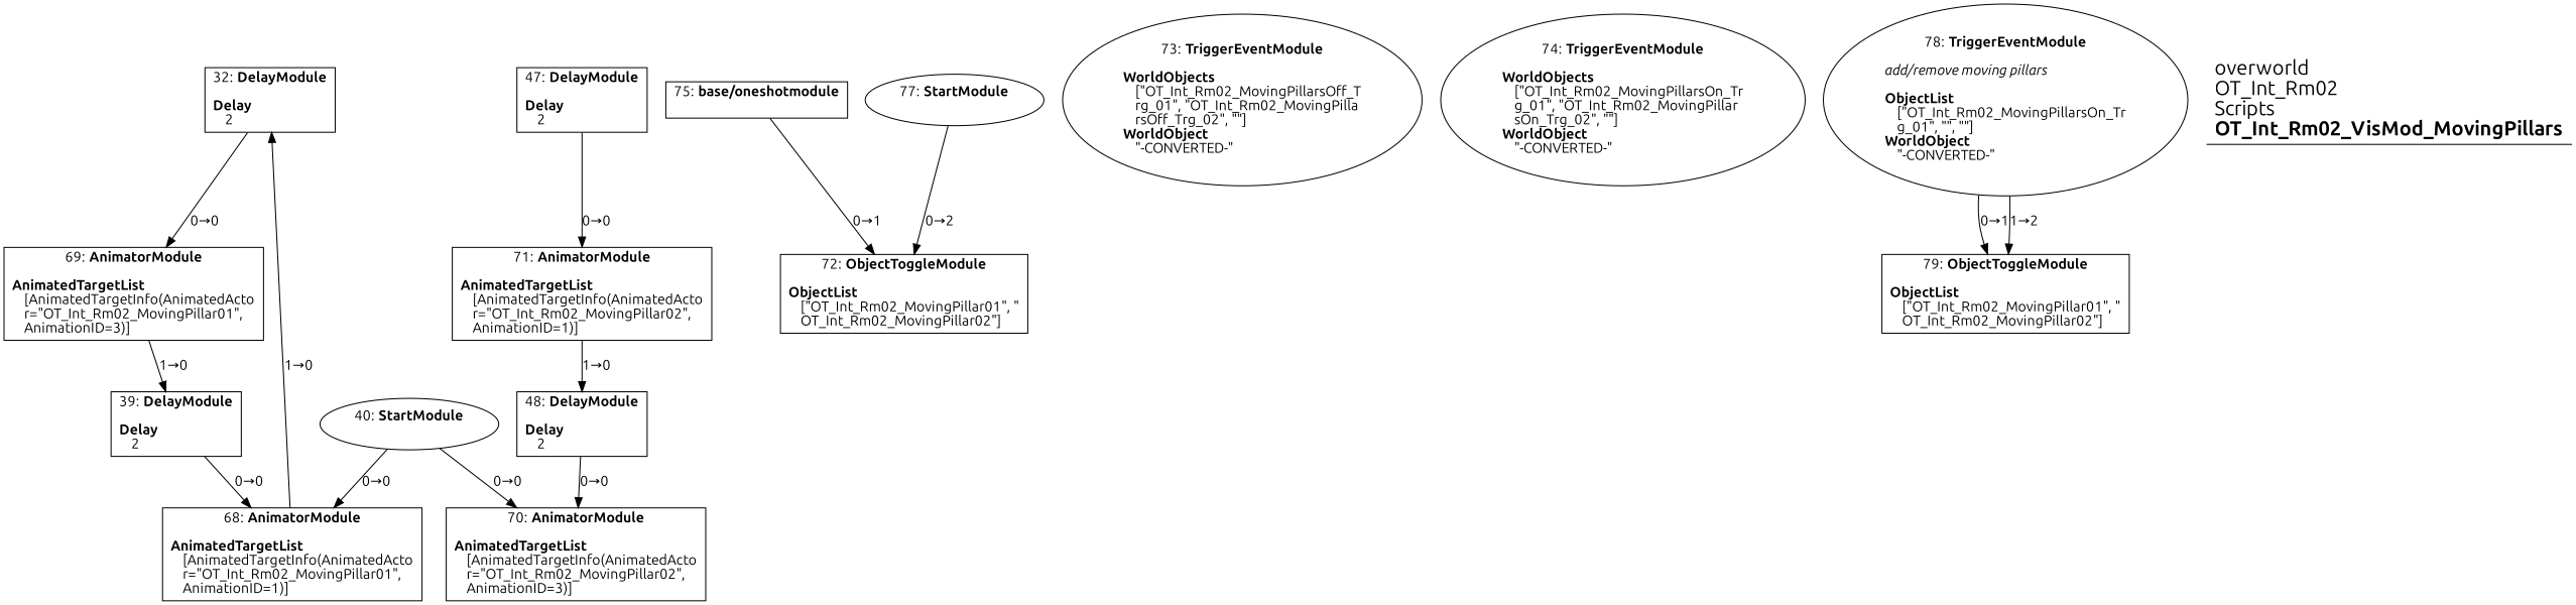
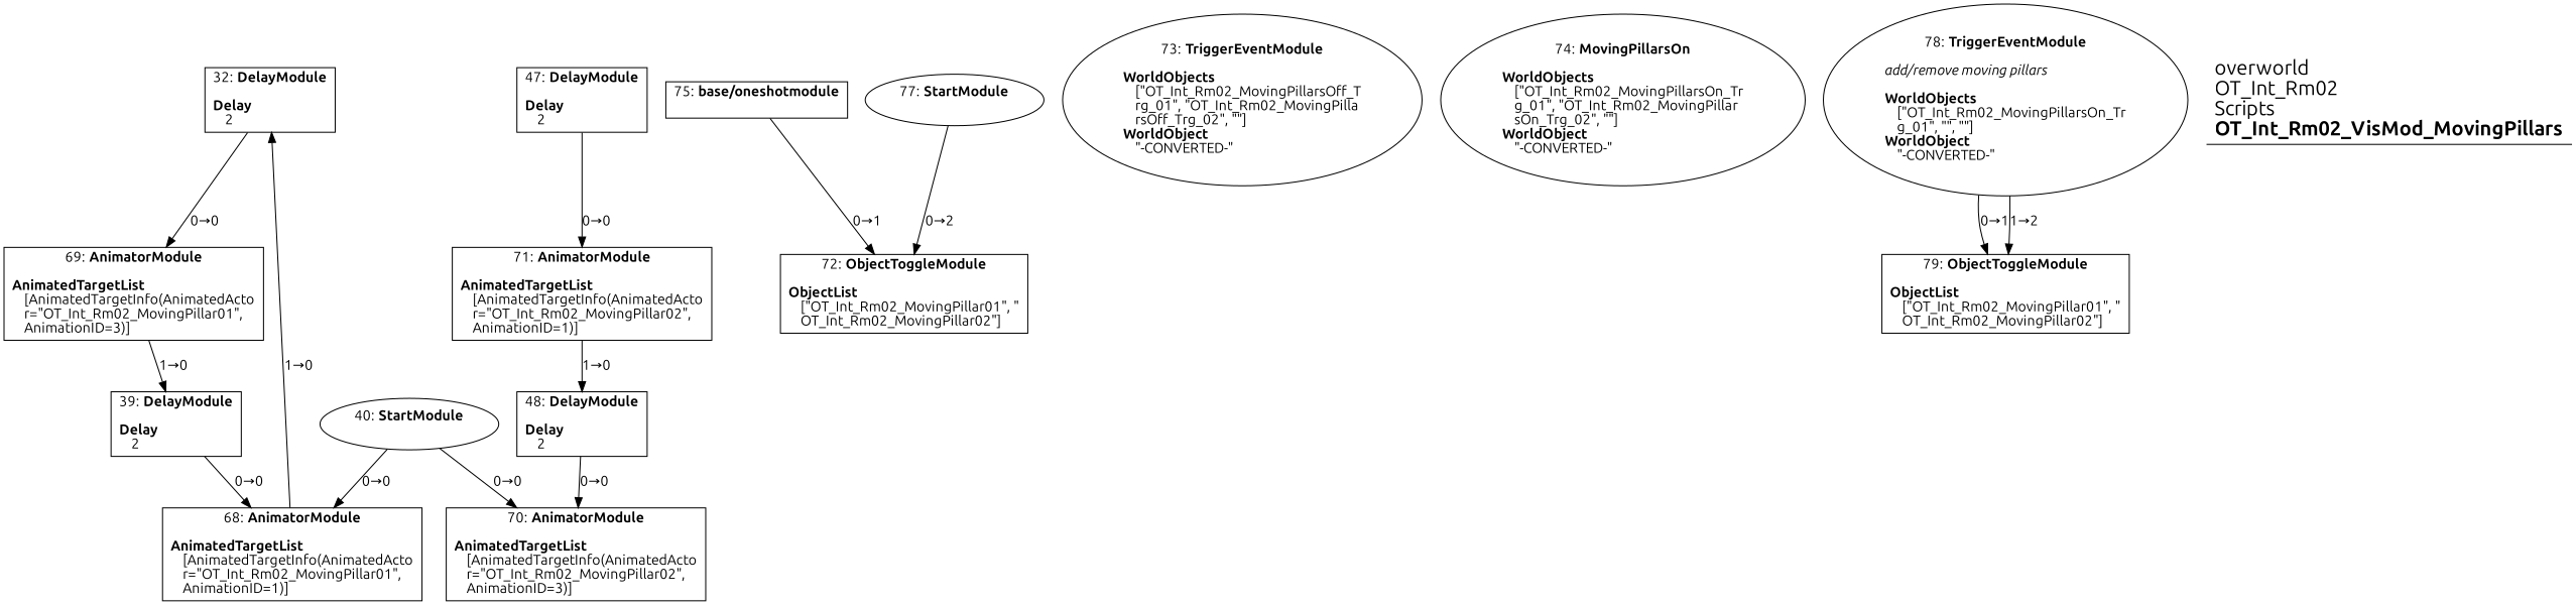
  digraph {
    fontname=Ubuntu
    splines=spline
    node [fontname=Ubuntu shape=box]
    edge [fontname=Ubuntu]
    n1 [label=<32: <b>DelayModule</b><br/><br/><b>Delay</b><br align="left"/>    2<br align="left"/>>]
    n2 [label=<69: <b>AnimatorModule</b><br/><br/><b>AnimatedTargetList</b><br align="left"/>    [AnimatedTargetInfo(AnimatedActo<br align="left"/>    r=&quot;OT_Int_Rm02_MovingPillar01&quot;, <br align="left"/>    AnimationID=3)]<br align="left"/>>]
    n3 [label=<39: <b>DelayModule</b><br/><br/><b>Delay</b><br align="left"/>    2<br align="left"/>>]
    n4 [label=<68: <b>AnimatorModule</b><br/><br/><b>AnimatedTargetList</b><br align="left"/>    [AnimatedTargetInfo(AnimatedActo<br align="left"/>    r=&quot;OT_Int_Rm02_MovingPillar01&quot;, <br align="left"/>    AnimationID=1)]<br align="left"/>>]
    n5 [label=<40: <b>StartModule</b><br/><br/>> shape=oval]
    n6 [label=<70: <b>AnimatorModule</b><br/><br/><b>AnimatedTargetList</b><br align="left"/>    [AnimatedTargetInfo(AnimatedActo<br align="left"/>    r=&quot;OT_Int_Rm02_MovingPillar02&quot;, <br align="left"/>    AnimationID=3)]<br align="left"/>>]
    n7 [label=<47: <b>DelayModule</b><br/><br/><b>Delay</b><br align="left"/>    2<br align="left"/>>]
    n8 [label=<71: <b>AnimatorModule</b><br/><br/><b>AnimatedTargetList</b><br align="left"/>    [AnimatedTargetInfo(AnimatedActo<br align="left"/>    r=&quot;OT_Int_Rm02_MovingPillar02&quot;, <br align="left"/>    AnimationID=1)]<br align="left"/>>]
    n9 [label=<48: <b>DelayModule</b><br/><br/><b>Delay</b><br align="left"/>    2<br align="left"/>>]
    n10 [label=<72: <b>ObjectToggleModule</b><br/><br/><b>ObjectList</b><br align="left"/>    [&quot;OT_Int_Rm02_MovingPillar01&quot;, &quot;<br align="left"/>    OT_Int_Rm02_MovingPillar02&quot;]<br align="left"/>>]
    n11 [label=<73: <b>TriggerEventModule</b><br/><br/><b>WorldObjects</b><br align="left"/>    [&quot;OT_Int_Rm02_MovingPillarsOff_T<br align="left"/>    rg_01&quot;, &quot;OT_Int_Rm02_MovingPilla<br align="left"/>    rsOff_Trg_02&quot;, &quot;&quot;]<br align="left"/><b>WorldObject</b><br align="left"/>    &quot;-CONVERTED-&quot;<br align="left"/>> shape=oval]
-   n12 [label=<74: <b>TriggerEventModule</b><br/><br/><b>WorldObjects</b><br align="left"/>    [&quot;OT_Int_Rm02_MovingPillarsOn_Tr<br align="left"/>    g_01&quot;, &quot;OT_Int_Rm02_MovingPillar<br align="left"/>    sOn_Trg_02&quot;, &quot;&quot;]<br align="left"/><b>WorldObject</b><br align="left"/>    &quot;-CONVERTED-&quot;<br align="left"/>> shape=oval]
+   n12 [label=<74: <b>MovingPillarsOn</b><br/><br/><b>WorldObjects</b><br align="left"/>    [&quot;OT_Int_Rm02_MovingPillarsOn_Tr<br align="left"/>    g_01&quot;, &quot;OT_Int_Rm02_MovingPillar<br align="left"/>    sOn_Trg_02&quot;, &quot;&quot;]<br align="left"/><b>WorldObject</b><br align="left"/>    &quot;-CONVERTED-&quot;<br align="left"/>> shape=oval]
    n13 [label=<75: <b>base/oneshotmodule</b><br/><br/>>]
    n14 [label=<77: <b>StartModule</b><br/><br/>> shape=oval]
-   n15 [label=<78: <b>TriggerEventModule</b><br/><br/><i>add/remove moving pillars<br align="left"/></i><br align="left"/><b>ObjectList</b><br align="left"/>    [&quot;OT_Int_Rm02_MovingPillarsOn_Tr<br align="left"/>    g_01&quot;, &quot;&quot;, &quot;&quot;]<br align="left"/><b>WorldObject</b><br align="left"/>    &quot;-CONVERTED-&quot;<br align="left"/>> shape=oval]
+   n15 [label=<78: <b>TriggerEventModule</b><br/><br/><i>add/remove moving pillars<br align="left"/></i><br align="left"/><b>WorldObjects</b><br align="left"/>    [&quot;OT_Int_Rm02_MovingPillarsOn_Tr<br align="left"/>    g_01&quot;, &quot;&quot;, &quot;&quot;]<br align="left"/><b>WorldObject</b><br align="left"/>    &quot;-CONVERTED-&quot;<br align="left"/>> shape=oval]
    n16 [label=<79: <b>ObjectToggleModule</b><br/><br/><b>ObjectList</b><br align="left"/>    [&quot;OT_Int_Rm02_MovingPillar01&quot;, &quot;<br align="left"/>    OT_Int_Rm02_MovingPillar02&quot;]<br align="left"/>>]
    n17 [label=<<font point-size="20">overworld<br align="left"/>OT_Int_Rm02<br align="left"/>Scripts<br align="left"/><b>OT_Int_Rm02_VisMod_MovingPillars</b><br align="left"/></font>> shape=underline]
    n1 -> n2 [label="0→0"]
    n2 -> n3 [label="1→0"]
    n3 -> n4 [label="0→0"]
    n4 -> n1 [label="1→0"]
    n5 -> n4 [label="0→0"]
    n5 -> n6 [label="0→0"]
    n7 -> n8 [label="0→0"]
    n8 -> n9 [label="1→0"]
    n9 -> n6 [label="0→0"]
    n13 -> n10 [label="0→1"]
    n14 -> n10 [label="0→2"]
    n15 -> n16 [label="0→1"]
    n15 -> n16 [label="1→2"]
  }
